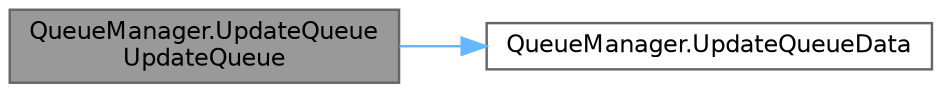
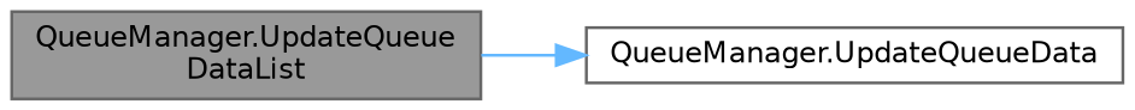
  digraph {
    rankdir=LR
    node [fontname=Helvetica fontsize=10 shape=box style=filled]
-   n1 [color=gray40 fillcolor=grey60 fontcolor=black height=0.2 label="QueueManager.UpdateQueue\lUpdateQueue" width=0.4]
+   n1 [color=gray40 fillcolor=grey60 fontcolor=black height=0.2 label="QueueManager.UpdateQueue\lDataList" width=0.4]
    n2 [color=grey40 fillcolor=white height=0.2 label="QueueManager.UpdateQueueData" width=0.4]
    n1 -> n2 [color=steelblue1 fontname=Helvetica fontsize=10 labelfontname=Helvetica labelfontsize=10 style=solid]
  }
